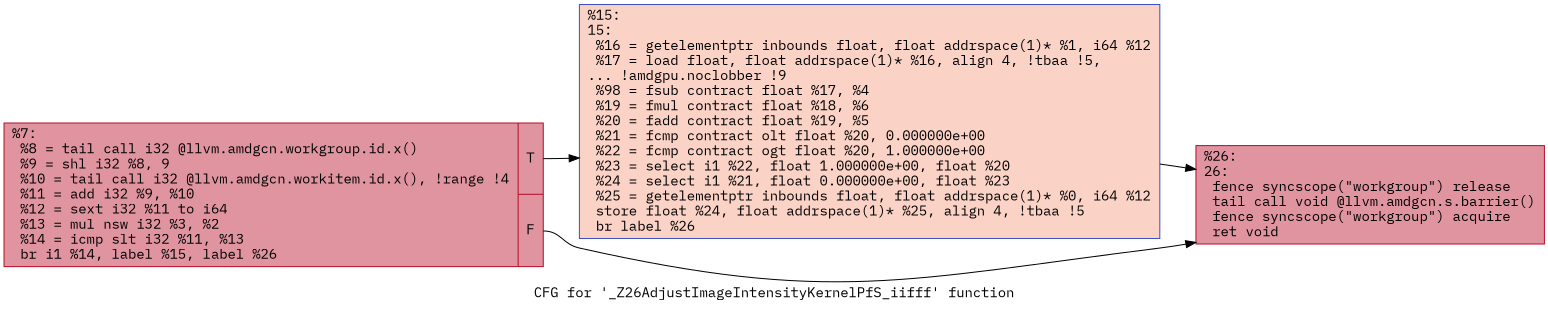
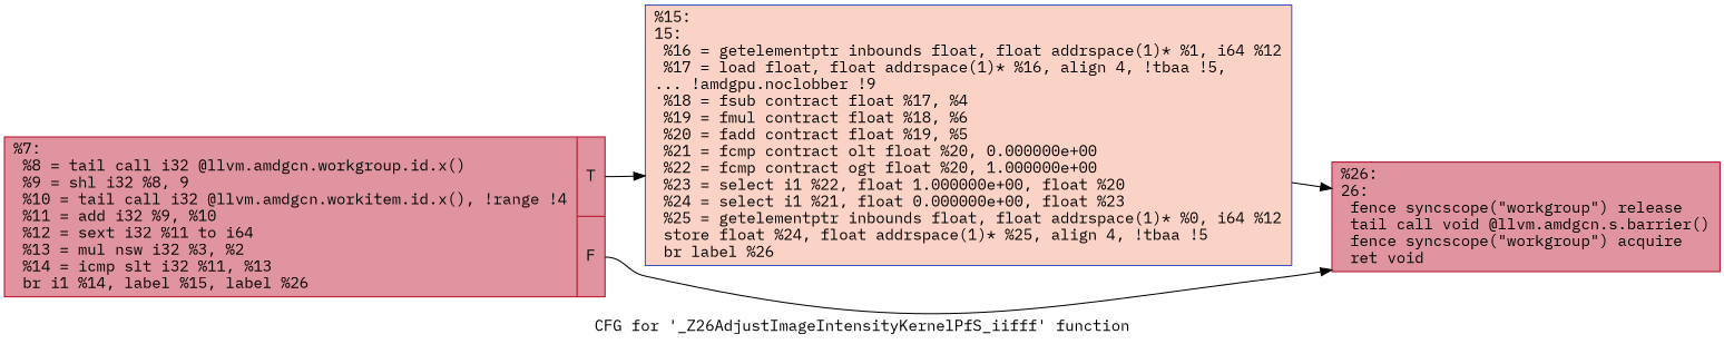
  digraph {
    label="CFG for '_Z26AdjustImageIntensityKernelPfS_iifff' function"
    rankdir=LR
    fontname="IBM Plex Mono"
    node [color="#b70d28ff" fillcolor="#b70d2870" shape=record style=filled fontname="IBM Plex Mono"]
    edge [fontname="IBM Plex Mono"]
    n1 [label="{%7:\l  %8 = tail call i32 @llvm.amdgcn.workgroup.id.x()\l  %9 = shl i32 %8, 9\l  %10 = tail call i32 @llvm.amdgcn.workitem.id.x(), !range !4\l  %11 = add i32 %9, %10\l  %12 = sext i32 %11 to i64\l  %13 = mul nsw i32 %3, %2\l  %14 = icmp slt i32 %11, %13\l  br i1 %14, label %15, label %26\l|{<s0>T|<s1>F}}"]
-   n2 [color="#3d50c3ff" fillcolor="#f59c7d70" label="{%15:\l15:                                               \l  %16 = getelementptr inbounds float, float addrspace(1)* %1, i64 %12\l  %17 = load float, float addrspace(1)* %16, align 4, !tbaa !5,\l... !amdgpu.noclobber !9\l  %98 = fsub contract float %17, %4\l  %19 = fmul contract float %18, %6\l  %20 = fadd contract float %19, %5\l  %21 = fcmp contract olt float %20, 0.000000e+00\l  %22 = fcmp contract ogt float %20, 1.000000e+00\l  %23 = select i1 %22, float 1.000000e+00, float %20\l  %24 = select i1 %21, float 0.000000e+00, float %23\l  %25 = getelementptr inbounds float, float addrspace(1)* %0, i64 %12\l  store float %24, float addrspace(1)* %25, align 4, !tbaa !5\l  br label %26\l}"]
+   n2 [color="#3d50c3ff" fillcolor="#f59c7d70" label="{%15:\l15:                                               \l  %16 = getelementptr inbounds float, float addrspace(1)* %1, i64 %12\l  %17 = load float, float addrspace(1)* %16, align 4, !tbaa !5,\l... !amdgpu.noclobber !9\l  %18 = fsub contract float %17, %4\l  %19 = fmul contract float %18, %6\l  %20 = fadd contract float %19, %5\l  %21 = fcmp contract olt float %20, 0.000000e+00\l  %22 = fcmp contract ogt float %20, 1.000000e+00\l  %23 = select i1 %22, float 1.000000e+00, float %20\l  %24 = select i1 %21, float 0.000000e+00, float %23\l  %25 = getelementptr inbounds float, float addrspace(1)* %0, i64 %12\l  store float %24, float addrspace(1)* %25, align 4, !tbaa !5\l  br label %26\l}"]
    n3 [label="{%26:\l26:                                               \l  fence syncscope(\"workgroup\") release\l  tail call void @llvm.amdgcn.s.barrier()\l  fence syncscope(\"workgroup\") acquire\l  ret void\l}"]
    n1 -> n2 [tailport=s0]
    n1 -> n3 [tailport=s1]
    n2 -> n3
  }
